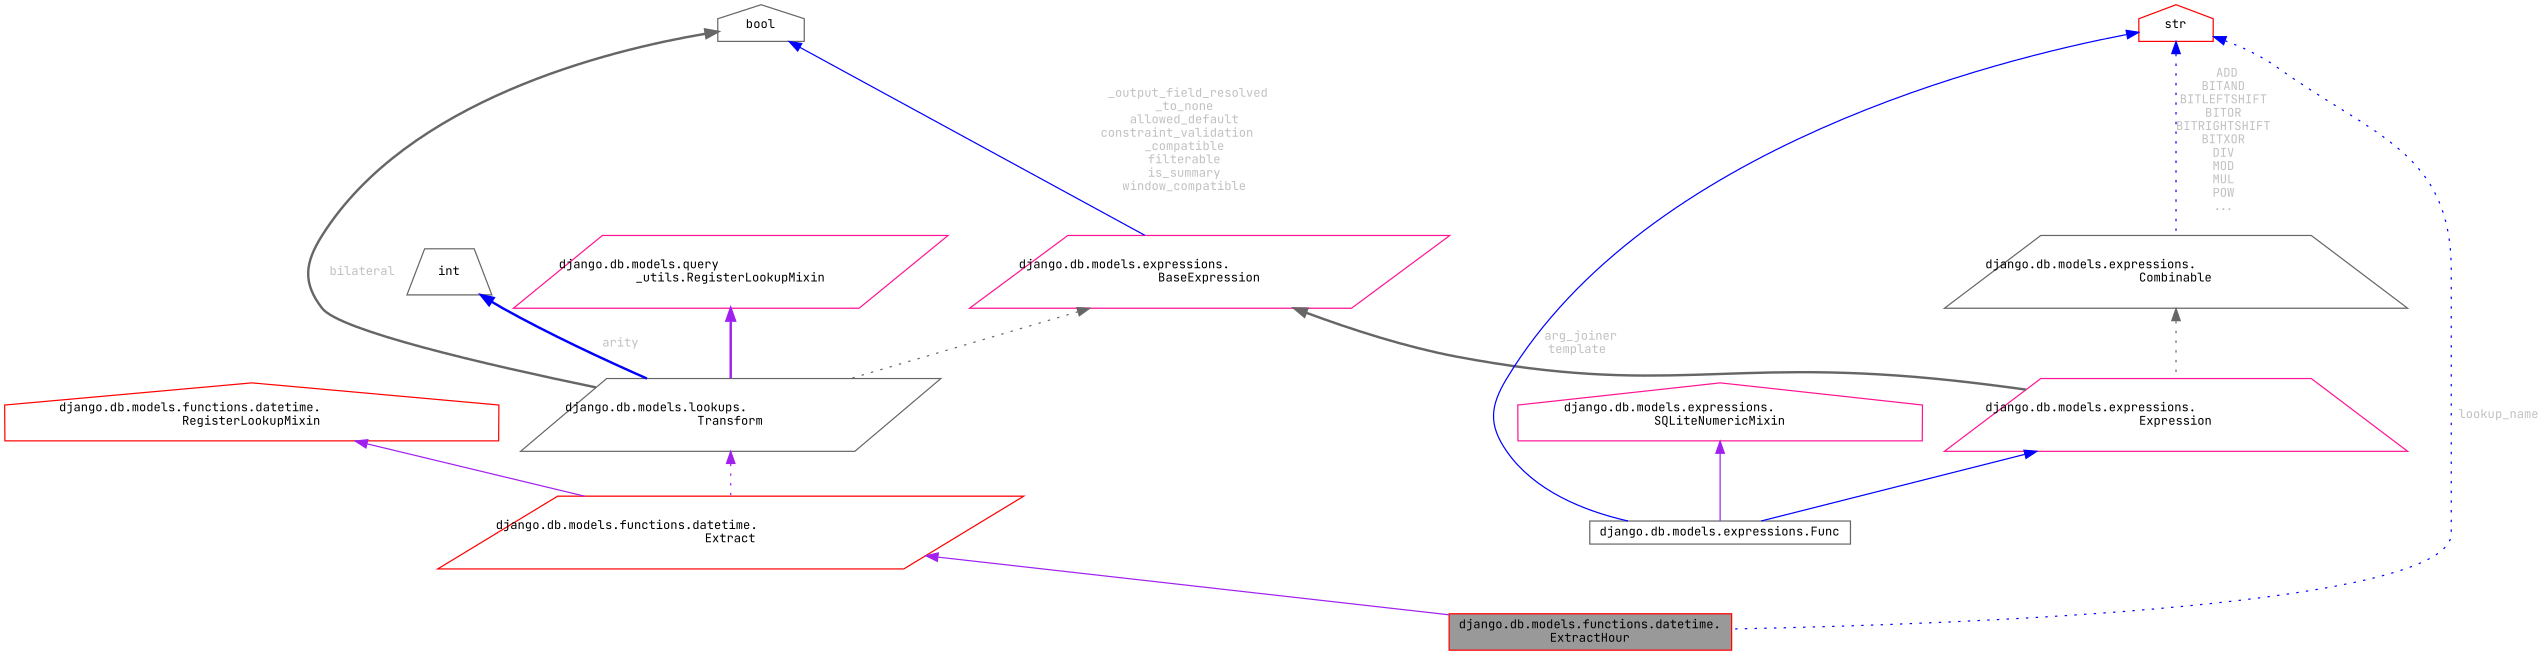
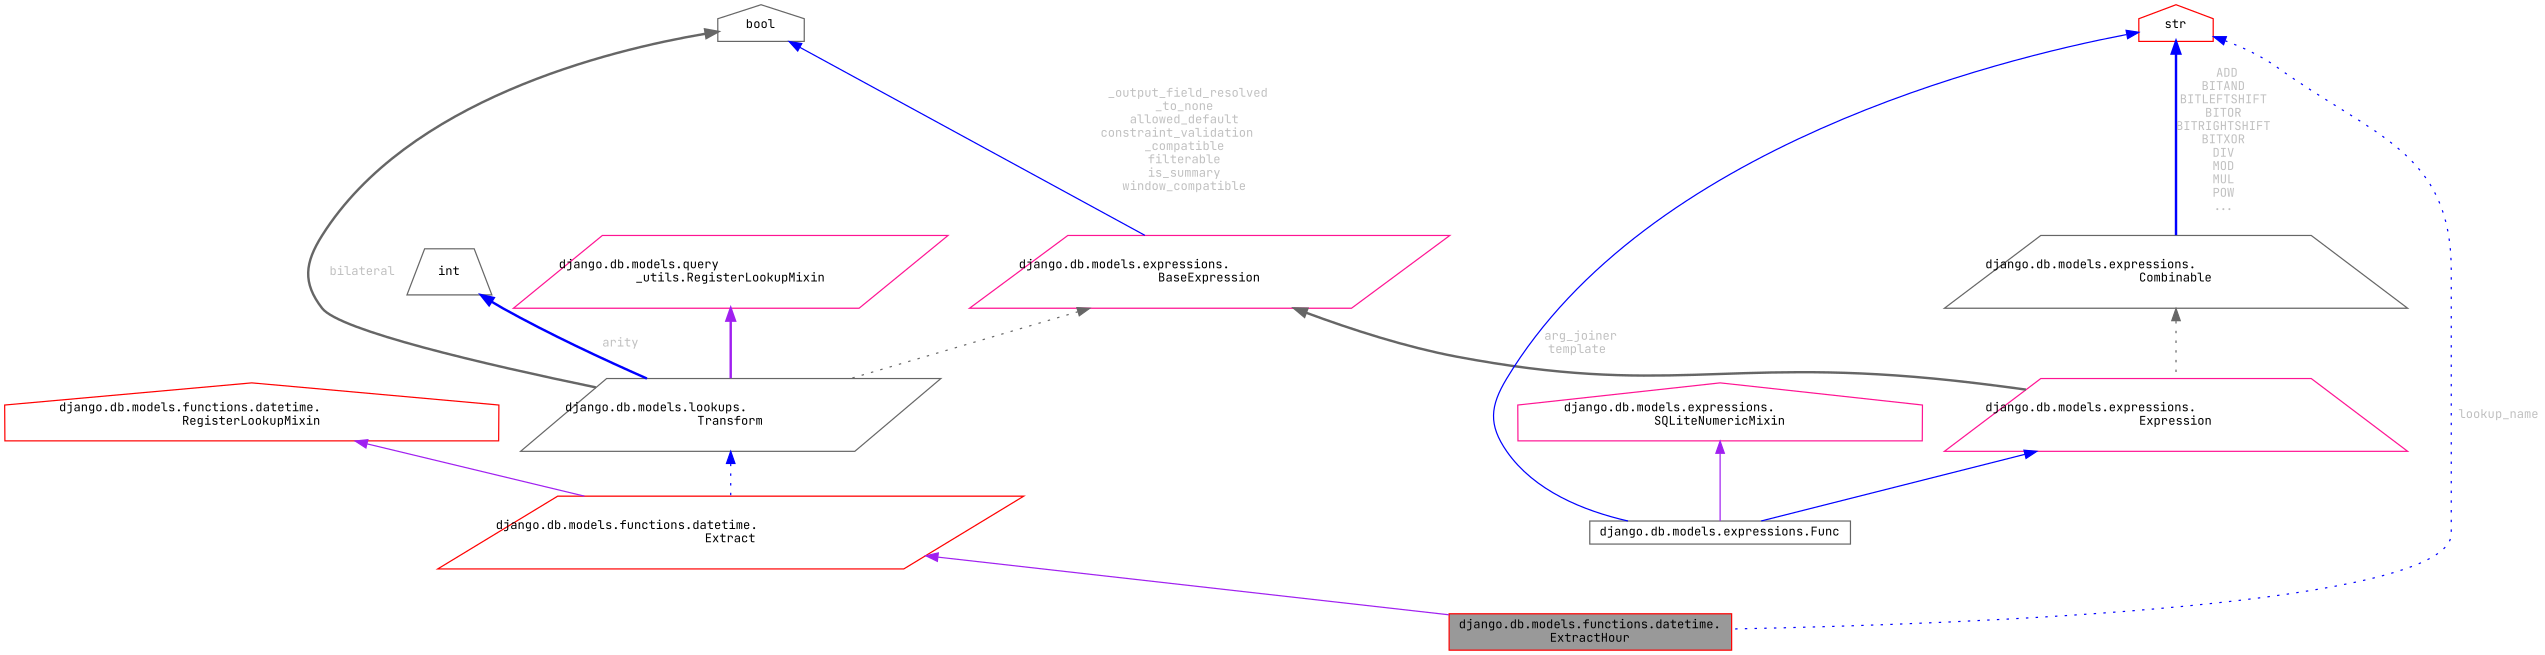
  digraph {
    fontname="JetBrains Mono"
    rankdir=TB
    node [color=gray40 fillcolor=white fontname="JetBrains Mono" fontsize=10 shape=parallelogram style=filled]
    edge [color=blue dir=back fontname="JetBrains Mono" fontsize=10 labelfontname=Helvetica labelfontsize=10 style=solid]
    n1 [color=red fillcolor=grey60 fontcolor=black height=0.2 label="django.db.models.functions.datetime.\lExtractHour" shape=box width=0.4]
    n2 [color=red height=0.2 label="django.db.models.functions.datetime.\lExtract" width=0.4]
    n3 [color=red height=0.2 label="django.db.models.functions.datetime.\lRegisterLookupMixin" shape=house width=0.4]
    n4 [height=0.2 label="django.db.models.lookups.\lTransform" width=0.4]
    n5 [color=deeppink height=0.2 label="django.db.models.query\l_utils.RegisterLookupMixin" width=0.4]
    n6 [height=0.2 label="django.db.models.expressions.Func" shape=box width=0.4]
    n7 [color=deeppink height=0.2 label="django.db.models.expressions.\lSQLiteNumericMixin" shape=house width=0.4]
    n8 [color=deeppink height=0.2 label="django.db.models.expressions.\lExpression" shape=trapezium width=0.4]
    n9 [color=deeppink height=0.2 label="django.db.models.expressions.\lBaseExpression" width=0.4]
    n10 [height=0.2 label=bool shape=house width=0.4]
    n11 [height=0.2 label="django.db.models.expressions.\lCombinable" shape=trapezium width=0.4]
    n12 [color=red height=0.2 label=str shape=house width=0.4]
    n13 [height=0.2 label=int shape=trapezium width=0.4]
    n2 -> n1 [color=purple]
    n3 -> n2 [color=purple]
-   n4 -> n2 [color=purple style=dotted]
+   n4 -> n2 [style=dotted]
    n5 -> n4 [color=purple style=bold]
    n7 -> n6 [color=purple]
    n8 -> n6
    n9 -> n4 [color=gray40 style=dotted]
    n9 -> n8 [color=gray40 style=bold]
    n10 -> n4 [color=gray40 fontcolor=grey label=" bilateral" style=bold]
    n10 -> n9 [fontcolor=grey label=" _output_field_resolved\l_to_none\nallowed_default\nconstraint_validation\l_compatible\nfilterable\nis_summary\nwindow_compatible"]
    n11 -> n8 [color=gray40 style=dotted]
    n12 -> n1 [fontcolor=grey label=" lookup_name" style=dotted]
    n12 -> n6 [fontcolor=grey label=" arg_joiner\ntemplate"]
-   n12 -> n11 [fontcolor=grey label=" ADD\nBITAND\nBITLEFTSHIFT\nBITOR\nBITRIGHTSHIFT\nBITXOR\nDIV\nMOD\nMUL\nPOW\n..." style=dotted]
+   n12 -> n11 [fontcolor=grey label=" ADD\nBITAND\nBITLEFTSHIFT\nBITOR\nBITRIGHTSHIFT\nBITXOR\nDIV\nMOD\nMUL\nPOW\n..." style=bold]
    n13 -> n4 [fontcolor=grey label=" arity" style=bold]
  }
